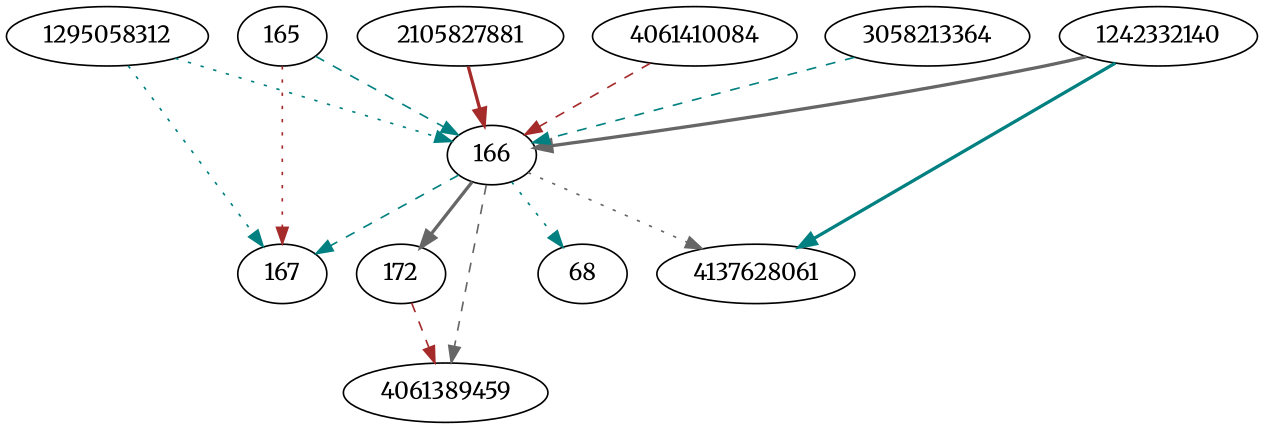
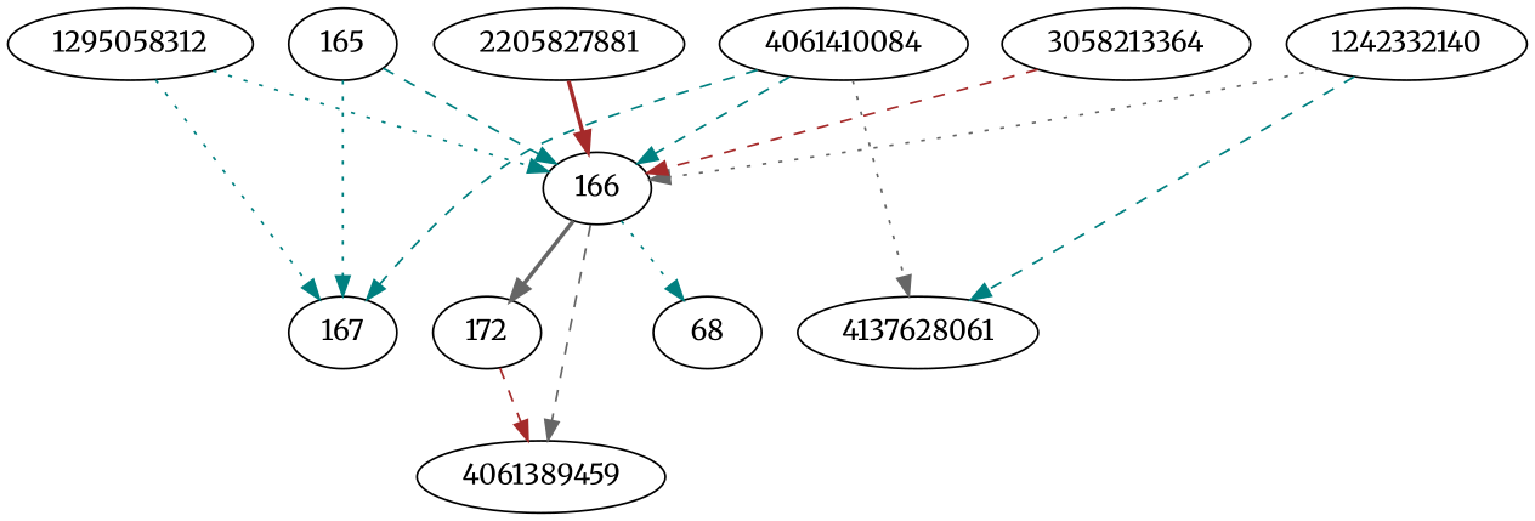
  strict digraph {
    fontname=Merriweather
    node [fontname=Merriweather]
    edge [color=teal fontname=Merriweather style=dashed]
    4061410084
    166
    167
    68
    172
    4061389459
    4137628061
    165
    1295058312
-   2105827881
+   2105827881 [label=2205827881]
    1242332140
    3058213364
-   4061410084 -> 166 [color=brown]
-   166 -> 167
+   4061410084 -> 166
+   4061410084 -> 167
    166 -> 68 [style=dotted]
    166 -> 172 [color=gray40 style=bold]
    166 -> 4061389459 [color=gray40]
-   166 -> 4137628061 [color=gray40 style=dotted]
+   4061410084 -> 4137628061 [color=gray40 style=dotted]
    172 -> 4061389459 [color=brown]
    165 -> 166
-   165 -> 167 [color=brown style=dotted]
+   165 -> 167 [style=dotted]
    1295058312 -> 166 [style=dotted]
    1295058312 -> 167 [style=dotted]
    2105827881 -> 166 [color=brown style=bold]
-   1242332140 -> 166 [color=gray40 style=bold]
-   1242332140 -> 4137628061 [style=bold]
-   3058213364 -> 166
+   1242332140 -> 166 [color=gray40 style=dotted]
+   1242332140 -> 4137628061
+   3058213364 -> 166 [color=brown]
  }
